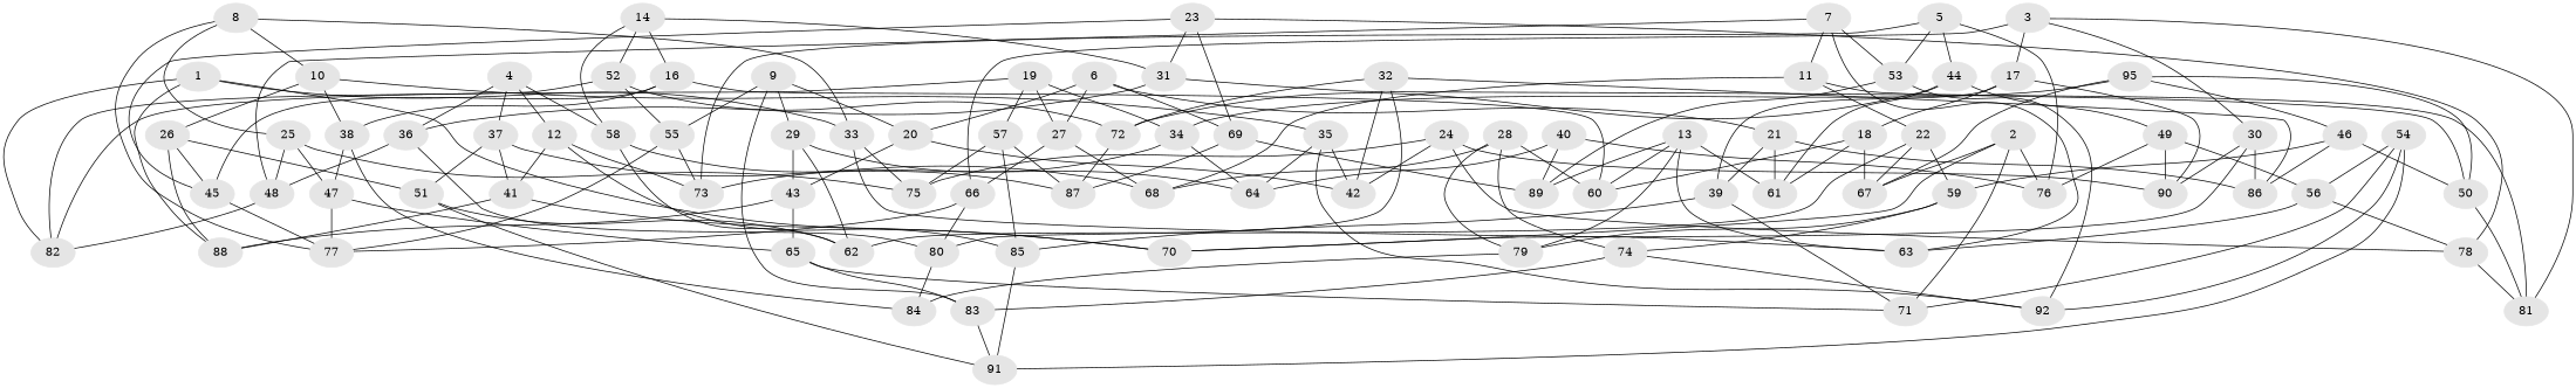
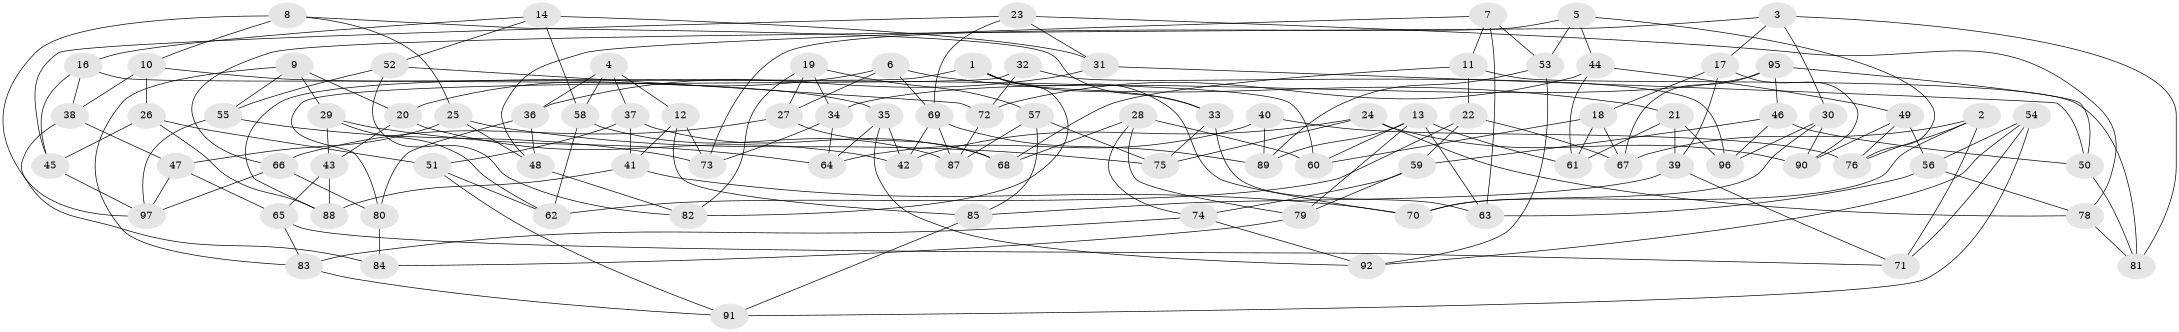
  graph {
    node [color=gray90 style=filled]
    1
    33
    70
    82
    88
    63
    75
    2
    67
    71
    76
    3
    17
    30
    66
    81
    18
    39
    90
-   86
-   77
+   86 [label=96]
+   77 [label=97]
    80
    4
    12
    36
    37
    58
    73
    41
    85
    48
    68
    51
    62
    87
    5
    44
    53
    61
    72
    49
    89
    92
    6
    20
    21
    27
    69
    42
    43
    7
    11
    22
    8
    10
    25
    26
    35
    38
    47
    9
    29
    55
    83
    64
    91
    45
    84
    59
    13
    79
    60
    14
    16
    31
    52
    50
    n78 [label=95]
    34
    46
    19
    57
    65
    74
    23
    78
    24
    28
    32
    40
    56
    54
    1 -- 33
    1 -- 70
    1 -- 82
    1 -- 88
    33 -- 63
    33 -- 75
    2 -- 70
    2 -- 67
    2 -- 71
    2 -- 76
    3 -- 17
    3 -- 30
    3 -- 66
    3 -- 81
    17 -- 18
    17 -- 39
    17 -- 90
    30 -- 70
    30 -- 90
    30 -- 86
    66 -- 77
    66 -- 80
    18 -- 67
    18 -- 61
    18 -- 60
    39 -- 71
    39 -- 85
    80 -- 84
    4 -- 12
    4 -- 36
    4 -- 37
    4 -- 58
    12 -- 73
    12 -- 41
    12 -- 85
    36 -- 80
    36 -- 48
    37 -- 41
    37 -- 68
    37 -- 51
    58 -- 62
    58 -- 87
    41 -- 70
    41 -- 88
    85 -- 91
    48 -- 82
    51 -- 62
    51 -- 91
    5 -- 76
    5 -- 73
    5 -- 44
    5 -- 53
    44 -- 61
    44 -- 72
    44 -- 49
    53 -- 89
    53 -- 92
    72 -- 87
    49 -- 76
    49 -- 90
    49 -- 56
    6 -- 20
    6 -- 21
    6 -- 27
    6 -- 69
    20 -- 42
    20 -- 43
    21 -- 39
    21 -- 86
    21 -- 61
    27 -- 66
    27 -- 68
    69 -- 87
    69 -- 89
    43 -- 88
    43 -- 65
    7 -- 63
    7 -- 48
    7 -- 53
    7 -- 11
    11 -- 81
    11 -- 68
    11 -- 22
    22 -- 67
    22 -- 62
    22 -- 59
    8 -- 33
    8 -- 77
    8 -- 10
    8 -- 25
    10 -- 26
    10 -- 35
    10 -- 38
    25 -- 75
    25 -- 48
    25 -- 47
    26 -- 88
    26 -- 51
    26 -- 45
    35 -- 92
    35 -- 42
    35 -- 64
    38 -- 47
    38 -- 84
    47 -- 77
    47 -- 65
    9 -- 20
    9 -- 29
    9 -- 55
    9 -- 83
    29 -- 62
    29 -- 43
    29 -- 64
    55 -- 77
    55 -- 73
    83 -- 91
    45 -- 77
    59 -- 79
    59 -- 74
    13 -- 63
    13 -- 61
    13 -- 89
    13 -- 79
    13 -- 60
    79 -- 84
    14 -- 58
    14 -- 16
    14 -- 31
    14 -- 52
    16 -- 38
    16 -- 45
    16 -- 60
    31 -- 36
    31 -- 50
    52 -- 82
    52 -- 72
    52 -- 55
    50 -- 81
    n78 -- 67
    n78 -- 50
    n78 -- 34
    n78 -- 46
    34 -- 73
    34 -- 64
    46 -- 86
    46 -- 59
    46 -- 50
    19 -- 82
    19 -- 27
    19 -- 34
    19 -- 57
    57 -- 75
    57 -- 85
    57 -- 87
    65 -- 71
    65 -- 83
    74 -- 92
    74 -- 83
    23 -- 69
    23 -- 45
    23 -- 31
    23 -- 78
    78 -- 81
    24 -- 75
    24 -- 90
    24 -- 42
    24 -- 78
    28 -- 68
    28 -- 79
    28 -- 60
    28 -- 74
    32 -- 86
    32 -- 80
    32 -- 72
-   32 -- 42
+   69 -- 42
    40 -- 76
    40 -- 89
    40 -- 64
    56 -- 63
    56 -- 78
    54 -- 71
    54 -- 92
    54 -- 91
    54 -- 56
  }
